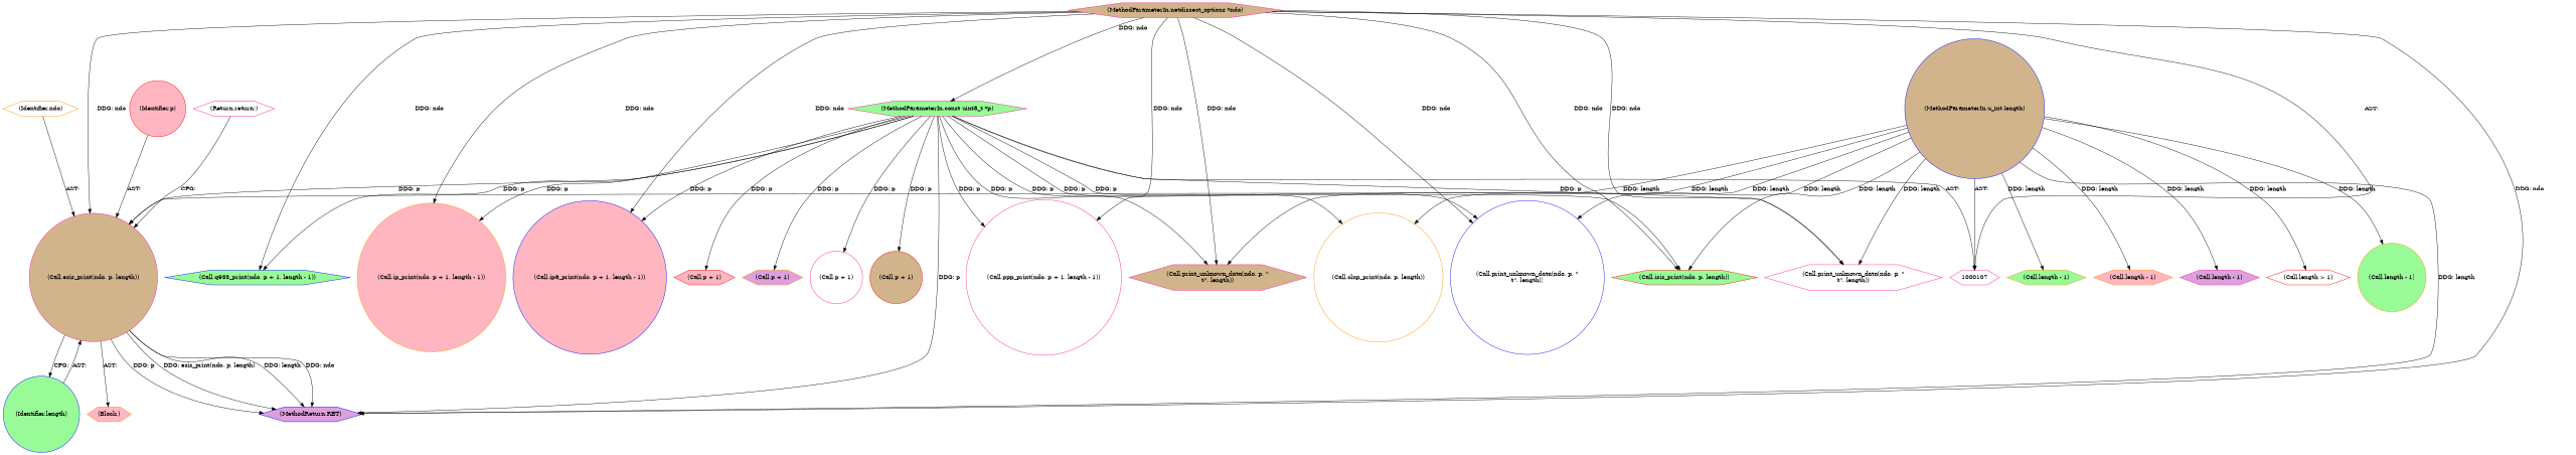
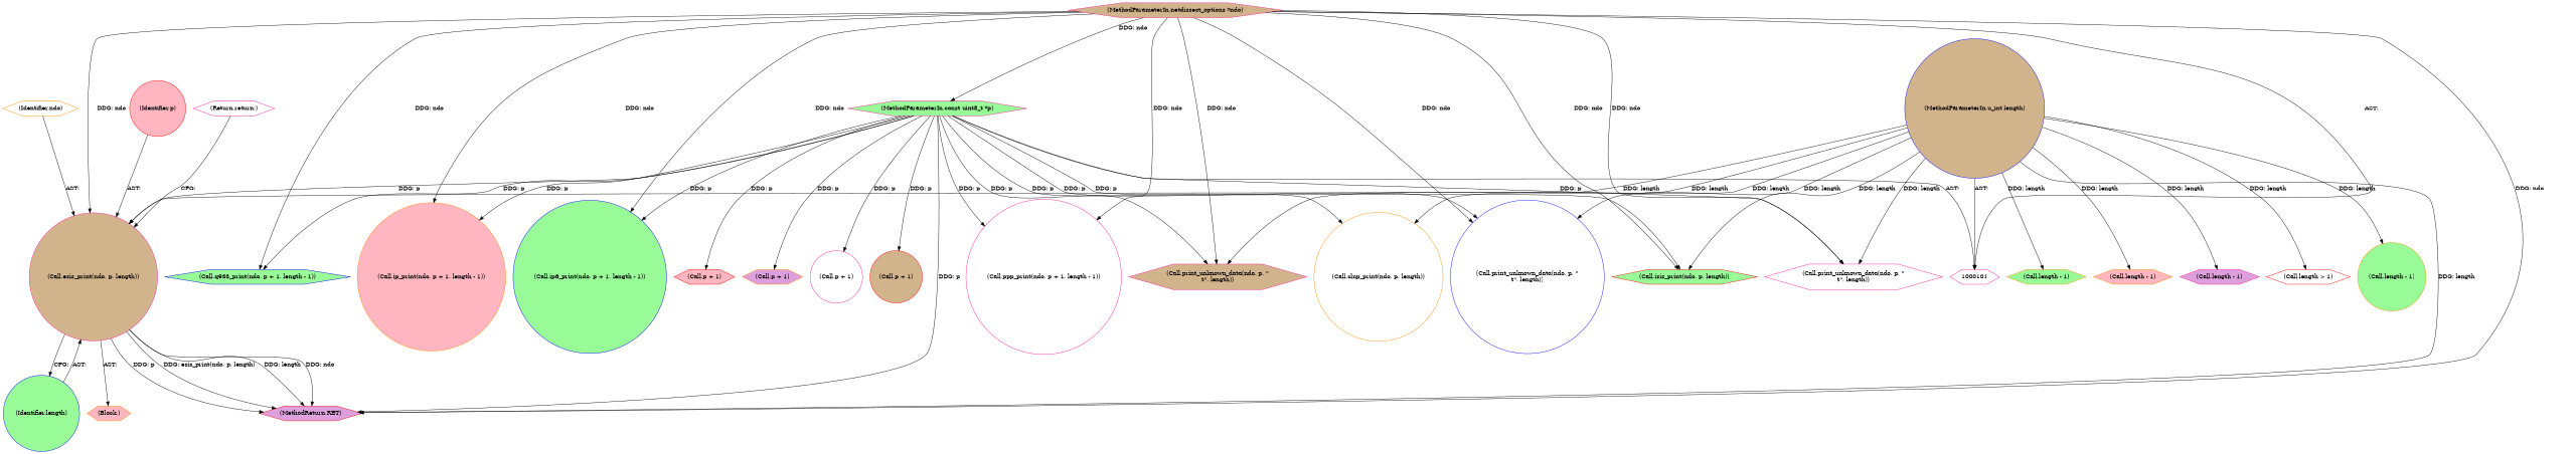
  digraph {
    node [color=deeppink fillcolor=white shape=hexagon style=filled]
    n1 [fillcolor=tan label="(Call,esis_print(ndo, p, length))" shape=circle]
    n2 [color=blue fillcolor=palegreen label="(Identifier,length)" shape=circle]
    n3 [color=darkorange fillcolor=lightpink label="(Block,)"]
-   n4 [color=blue fillcolor=plum label="(MethodReturn,RET)"]
+   n4 [color=red fillcolor=plum label="(MethodReturn,RET)"]
    n5 [fillcolor=tan label="(MethodParameterIn,netdissect_options *ndo)"]
    n6 [fillcolor=tan label="(Call,print_unknown_data(ndo, p, \"\n\t\", length))"]
    n7 [color=blue fillcolor=palegreen label="(Call,q933_print(ndo, p + 1, length - 1))"]
    n8 [color=darkorange fillcolor=lightpink label="(Call,ip_print(ndo, p + 1, length - 1))" shape=circle]
-   n9 [color=blue fillcolor=lightpink label="(Call,ip6_print(ndo, p + 1, length - 1))" shape=circle]
+   n9 [color=blue fillcolor=palegreen label="(Call,ip6_print(ndo, p + 1, length - 1))" shape=circle]
    n10 [color=blue label="(Call,print_unknown_data(ndo, p, \"\n\t\", length))" shape=circle]
    n11 [color=red fillcolor=palegreen label="(Call,isis_print(ndo, p, length))"]
    n12 [label="(Call,ppp_print(ndo, p + 1, length - 1))" shape=circle]
    n13 [label="(Call,print_unknown_data(ndo, p, \"\n\t\", length))"]
-   1000101 [label=1000107]
+   1000101
    n15 [fillcolor=palegreen label="(MethodParameterIn,const uint8_t *p)"]
    n16 [color=darkorange label="(Call,clnp_print(ndo, p, length))" shape=circle]
    n17 [color=red fillcolor=lightpink label="(Call,p + 1)"]
    n18 [color=darkorange fillcolor=plum label="(Call,p + 1)"]
    n19 [label="(Call,p + 1)" shape=circle]
    n20 [color=red fillcolor=tan label="(Call,p + 1)" shape=circle]
    n21 [color=blue fillcolor=tan label="(MethodParameterIn,u_int length)" shape=circle]
    n22 [color=darkorange fillcolor=palegreen label="(Call,length - 1)"]
    n23 [color=darkorange fillcolor=lightpink label="(Call,length - 1)"]
    n24 [fillcolor=plum label="(Call,length - 1)"]
    n25 [color=red label="(Call,length > 1)"]
    n26 [color=darkorange fillcolor=palegreen label="(Call,length - 1)" shape=circle]
    n27 [color=red fillcolor=lightpink label="(Identifier,p)" shape=circle]
    n28 [label="(Return,return;)"]
    n29 [color=darkorange label="(Identifier,ndo)"]
    n1 -> n2 [label="CFG: "]
    n1 -> n3 [label="AST: "]
    n1 -> n4 [label="DDG: esis_print(ndo, p, length)"]
    n1 -> n4 [label="DDG: length"]
    n1 -> n4 [label="DDG: ndo"]
    n1 -> n4 [label="DDG: p"]
    n2 -> n1 [label="AST: "]
    n5 -> n1 [label="DDG: ndo"]
    n5 -> n4 [label="DDG: ndo"]
    n5 -> n6 [label="DDG: ndo"]
    n5 -> n7 [label="DDG: ndo"]
    n5 -> n8 [label="DDG: ndo"]
    n5 -> n9 [label="DDG: ndo"]
    n5 -> n10 [label="DDG: ndo"]
    n5 -> n11 [label="DDG: ndo"]
    n5 -> n12 [label="DDG: ndo"]
    n5 -> n13 [label="DDG: ndo"]
    n5 -> 1000101 [label="AST: "]
    n5 -> n15 [label="DDG: ndo"]
    n15 -> n1 [label="DDG: p"]
    n15 -> n4 [label="DDG: p"]
    n15 -> n6 [label="DDG: p"]
    n15 -> n7 [label="DDG: p"]
    n15 -> n8 [label="DDG: p"]
    n15 -> n9 [label="DDG: p"]
    n15 -> n10 [label="DDG: p"]
    n15 -> n11 [label="DDG: p"]
    n15 -> n12 [label="DDG: p"]
    n15 -> n13 [label="DDG: p"]
    n15 -> 1000101 [label="AST: "]
    n15 -> n16 [label="DDG: p"]
    n15 -> n17 [label="DDG: p"]
    n15 -> n18 [label="DDG: p"]
    n15 -> n19 [label="DDG: p"]
    n15 -> n20 [label="DDG: p"]
    n21 -> n1 [label="DDG: length"]
    n21 -> n4 [label="DDG: length"]
    n21 -> n6 [label="DDG: length"]
    n21 -> n10 [label="DDG: length"]
    n21 -> n11 [label="DDG: length"]
    n21 -> n13 [label="DDG: length"]
    n21 -> 1000101 [label="AST: "]
    n21 -> n16 [label="DDG: length"]
    n21 -> n22 [label="DDG: length"]
    n21 -> n23 [label="DDG: length"]
    n21 -> n24 [label="DDG: length"]
    n21 -> n25 [label="DDG: length"]
    n21 -> n26 [label="DDG: length"]
    n27 -> n1 [label="AST: "]
    n28 -> n1 [label="CFG: "]
    n29 -> n1 [label="AST: "]
  }
